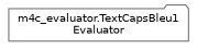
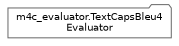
  digraph {
    rankdir=TB
-   n1 [color=gray40 fillcolor=white fontname=Helvetica fontsize=10 height=0.2 label="m4c_evaluator.TextCapsBleu1\lEvaluator" shape=folder style=filled width=0.4]
+   n1 [color=gray40 fillcolor=white fontname=Helvetica fontsize=10 height=0.2 label="m4c_evaluator.TextCapsBleu4\lEvaluator" shape=folder style=filled width=0.4]
  }
